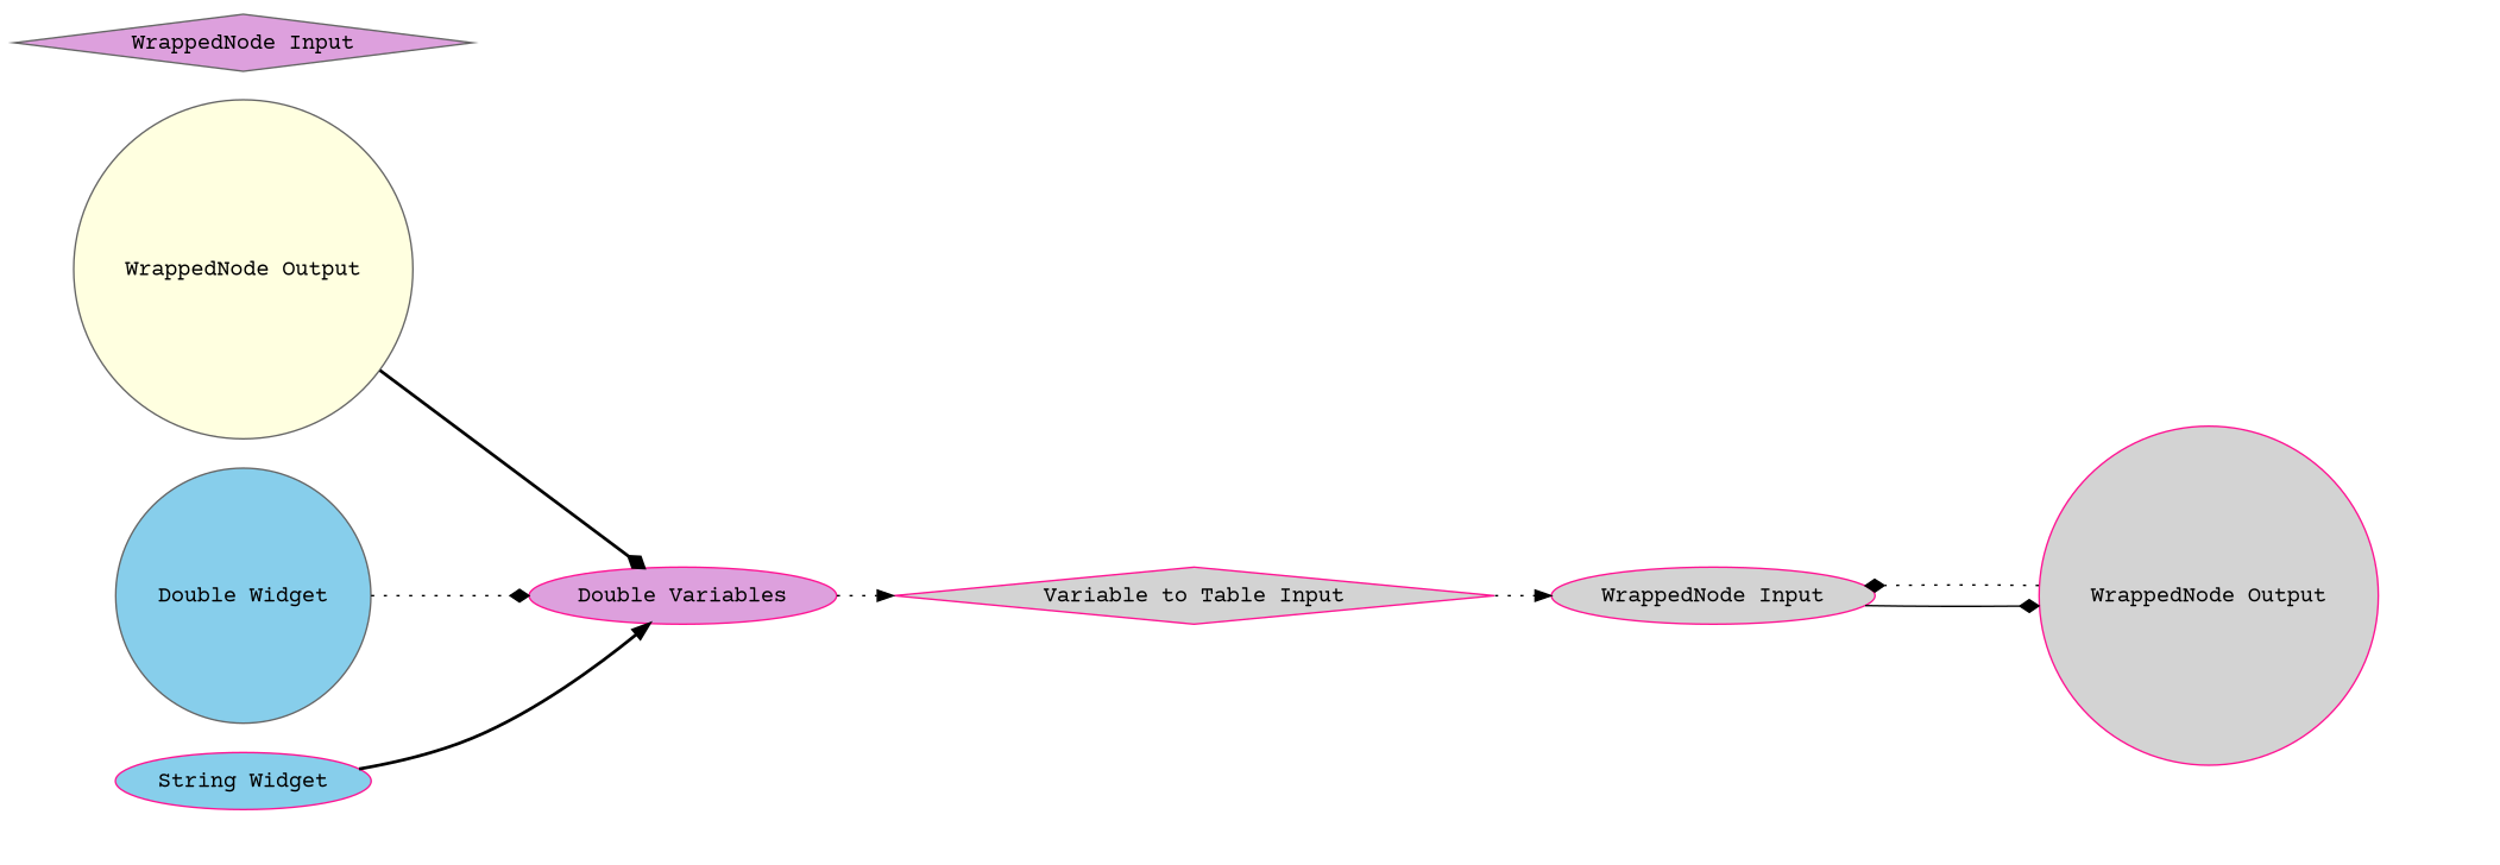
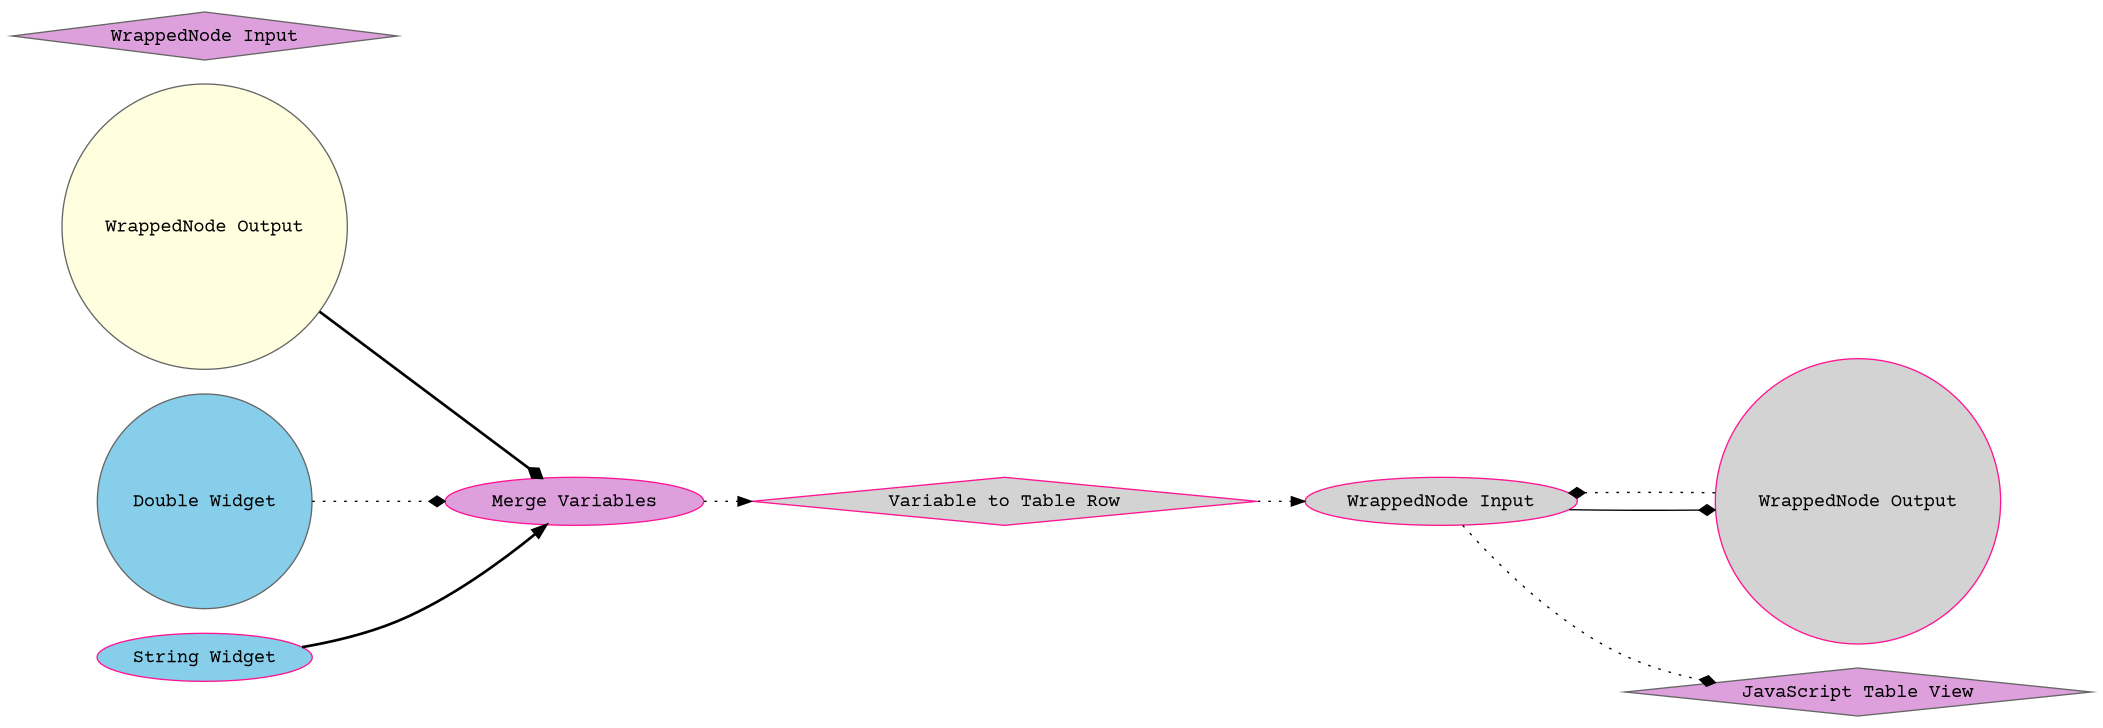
  digraph {
    fontname="Courier Prime"
    rankdir=LR
    node [color=deeppink fillcolor=plum fontname="Courier Prime" shape=ellipse style=filled]
    edge [arrowhead=diamond fontname="Courier Prime" style=dotted]
-   n1 [label="Double Variables"]
-   n2 [fillcolor=lightgrey label="Variable to Table Input" shape=diamond]
+   n1 [label="Merge Variables"]
+   n2 [fillcolor=lightgrey label="Variable to Table Row" shape=diamond]
    n3 [fillcolor=lightgrey label="WrappedNode Input"]
    n4 [color=gray40 label="WrappedNode Input" shape=diamond]
    n5 [fillcolor=lightgrey label="WrappedNode Output" shape=circle]
+   n6 [color=gray40 label="JavaScript Table View" shape=diamond]
    n7 [color=gray40 fillcolor=lightyellow label="WrappedNode Output" shape=circle]
    n8 [color=gray40 fillcolor=skyblue label="Double Widget" shape=circle]
    n9 [fillcolor=skyblue label="String Widget"]
    n1 -> n2 [arrowhead=normal]
    n2 -> n3 [arrowhead=normal]
    n3 -> n5 [style=solid]
+   n3 -> n6
    n5 -> n3
    n7 -> n1 [style=bold]
    n8 -> n1
    n9 -> n1 [arrowhead=normal style=bold]
  }
